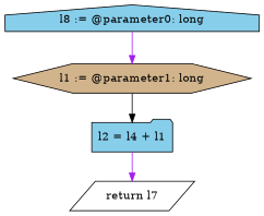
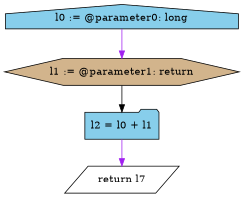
  digraph {
    node [fillcolor=skyblue style=filled]
    edge [color=purple]
-   "l0 := @parameter0: long" [shape=house label="l8 := @parameter0: long"]
-   "l1 := @parameter1: long" [fillcolor=tan shape=hexagon]
-   "l2 = l0 + l1" [shape=folder label="l2 = l4 + l1"]
+   "l0 := @parameter0: long" [shape=house]
+   "l1 := @parameter1: long" [fillcolor=tan shape=hexagon label="l1 := @parameter1: return"]
+   "l2 = l0 + l1" [shape=folder]
    n4 [fillcolor=white label="return l7" shape=parallelogram]
    "l0 := @parameter0: long" -> "l1 := @parameter1: long"
    "l1 := @parameter1: long" -> "l2 = l0 + l1" [color=black]
    "l2 = l0 + l1" -> n4
  }
